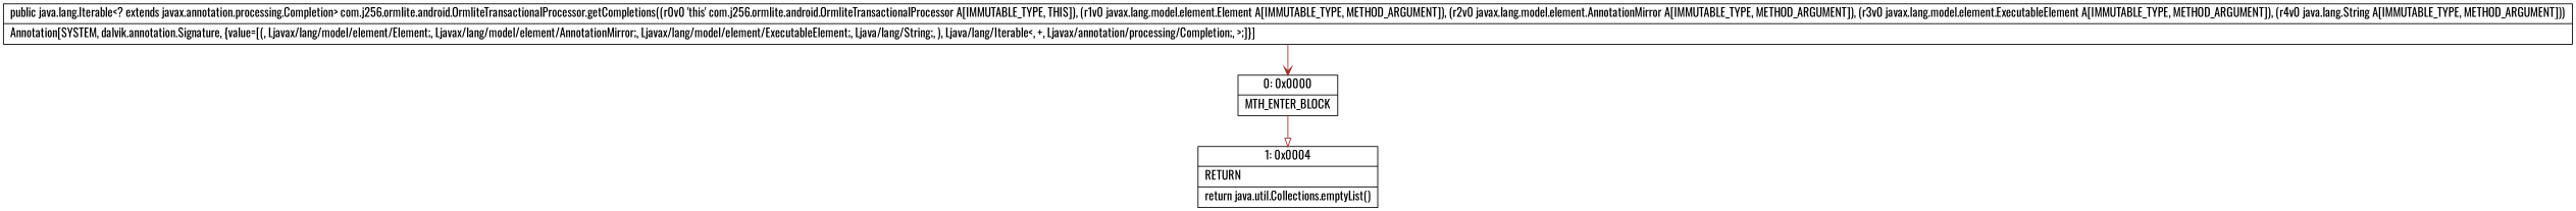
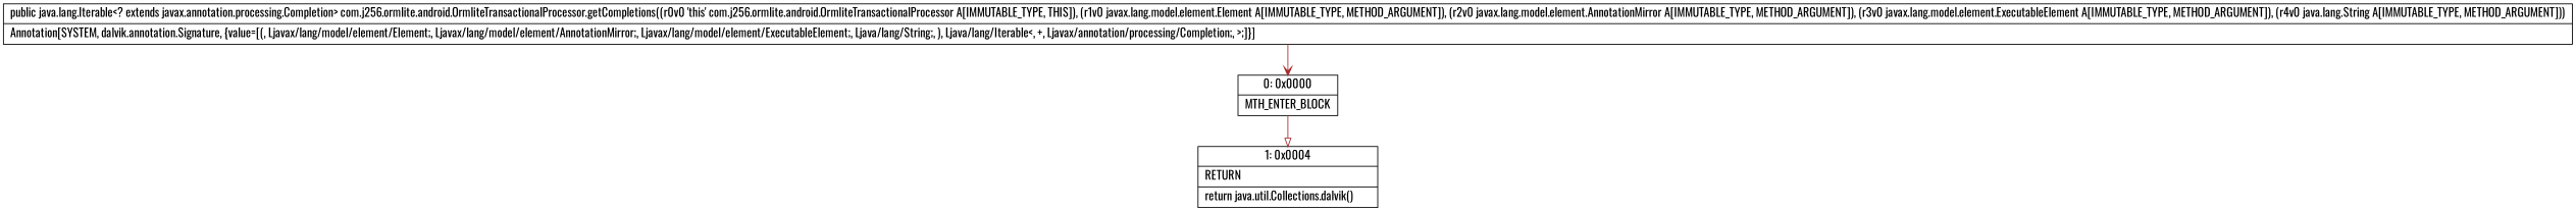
  digraph {
    fontname=Oswald
    node [shape=record fontname=Oswald]
    edge [color=brown fontname=Oswald]
    n1 [label="{0\:\ 0x0000|MTH_ENTER_BLOCK\l}"]
-   n2 [label="{1\:\ 0x0004|RETURN\l|return java.util.Collections.emptyList()\l}"]
+   n2 [label="{1\:\ 0x0004|RETURN\l|return java.util.Collections.dalvik()\l}"]
    n3 [label="{public java.lang.Iterable\<? extends javax.annotation.processing.Completion\> com.j256.ormlite.android.OrmliteTransactionalProcessor.getCompletions((r0v0 'this' com.j256.ormlite.android.OrmliteTransactionalProcessor A[IMMUTABLE_TYPE, THIS]), (r1v0 javax.lang.model.element.Element A[IMMUTABLE_TYPE, METHOD_ARGUMENT]), (r2v0 javax.lang.model.element.AnnotationMirror A[IMMUTABLE_TYPE, METHOD_ARGUMENT]), (r3v0 javax.lang.model.element.ExecutableElement A[IMMUTABLE_TYPE, METHOD_ARGUMENT]), (r4v0 java.lang.String A[IMMUTABLE_TYPE, METHOD_ARGUMENT]))  | Annotation[SYSTEM, dalvik.annotation.Signature, \{value=[(, Ljavax\/lang\/model\/element\/Element;, Ljavax\/lang\/model\/element\/AnnotationMirror;, Ljavax\/lang\/model\/element\/ExecutableElement;, Ljava\/lang\/String;, ), Ljava\/lang\/Iterable\<, +, Ljavax\/annotation\/processing\/Completion;, \>;]\}]\l}"]
    n1 -> n2 [arrowhead=onormal]
    n3 -> n1 [arrowhead=vee]
  }
